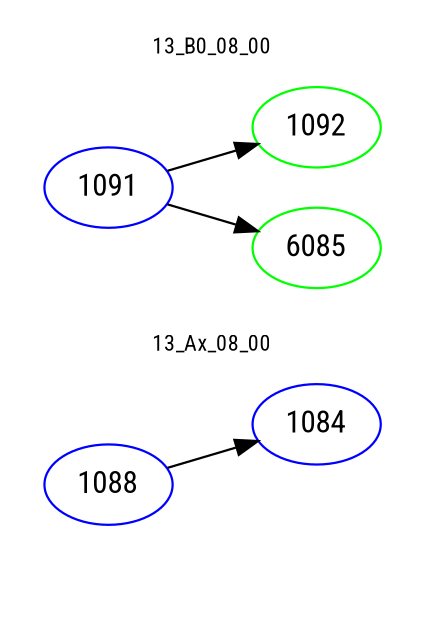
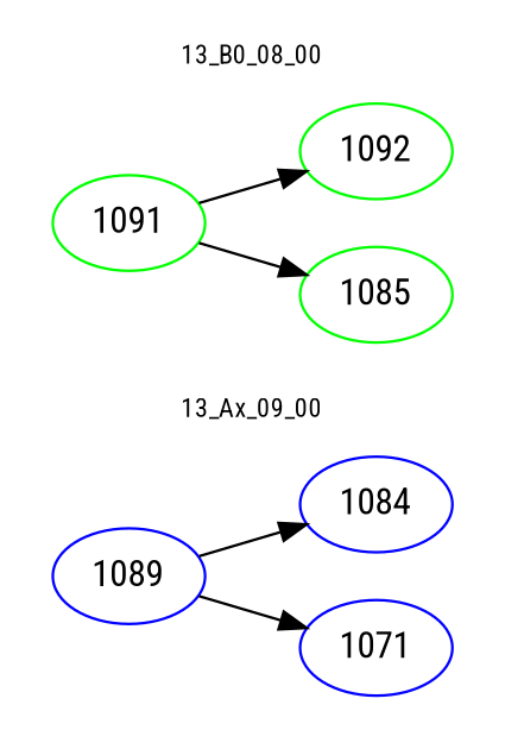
  digraph {
    fontname="Roboto Condensed"
    rankdir=LR
    node [color=blue fontname="Roboto Condensed"]
    edge [color=black fontname="Roboto Condensed"]
-   n1 [label=1088]
+   n1 [label=1089]
+   n2 [label=1071]
    n3 [label=1084]
-   n4 [label=1091]
-   n5 [color=green label=6085]
+   n4 [color=green label=1091]
+   n5 [color=green label=1085]
    n6 [color=green label=1092]
    subgraph cluster_1 {
      color=white
      fontsize=10
-     label="13_Ax_08_00"
+     label="13_Ax_09_00"
      n1
+     n2
      n3
    }
    subgraph cluster_2 {
      color=white
      fontsize=10
      label="13_B0_08_00"
      n4
      n5
      n6
    }
+   n1 -> n2
    n1 -> n3
    n4 -> n5
    n4 -> n6
  }
